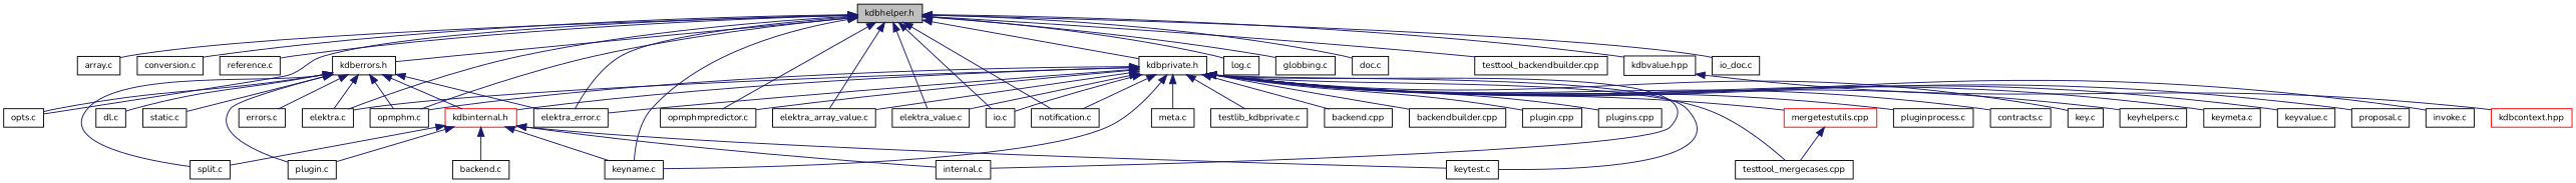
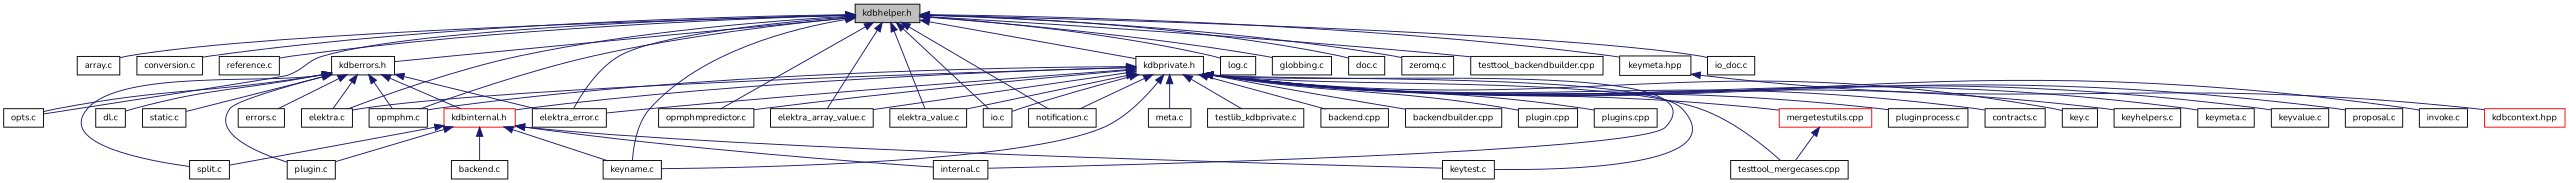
  digraph {
    fontname=Nunito
    node [color=black fillcolor=white fontname=Nunito fontsize=10 shape=record style=filled]
    edge [color=midnightblue dir=back fontname=Nunito fontsize=10 labelfontname=Helvetica labelfontsize=10 style=solid]
    n1 [fillcolor=grey75 fontcolor=black height=0.2 label="kdbhelper.h" width=0.4]
    n2 [height=0.2 label="array.c" width=0.4]
    n3 [height=0.2 label="conversion.c" width=0.4]
    n4 [height=0.2 label="reference.c" width=0.4]
    n5 [height=0.2 label="keyname.c" width=0.4]
    n6 [height=0.2 label="log.c" width=0.4]
    n7 [height=0.2 label="opmphm.c" width=0.4]
    n8 [height=0.2 label="opmphmpredictor.c" width=0.4]
    n9 [height=0.2 label="globbing.c" width=0.4]
    n10 [height=0.2 label="elektra.c" width=0.4]
    n11 [height=0.2 label="elektra_array_value.c" width=0.4]
    n12 [height=0.2 label="elektra_error.c" width=0.4]
    n13 [height=0.2 label="elektra_value.c" width=0.4]
    n14 [height=0.2 label="doc.c" width=0.4]
+   n15 [height=0.2 label="zeromq.c" width=0.4]
    n16 [height=0.2 label="io.c" width=0.4]
    n17 [height=0.2 label="notification.c" width=0.4]
    n18 [height=0.2 label="opts.c" width=0.4]
    n19 [height=0.2 label="testtool_backendbuilder.cpp" width=0.4]
    n20 [height=0.2 label="kdberrors.h" width=0.4]
    n21 [height=0.2 label="kdbprivate.h" width=0.4]
-   n22 [height=0.2 label="kdbvalue.hpp" width=0.4]
+   n22 [height=0.2 label="keymeta.hpp" width=0.4]
    n23 [height=0.2 label="io_doc.c" width=0.4]
    n24 [height=0.2 label="errors.c" width=0.4]
    n25 [height=0.2 label="plugin.c" width=0.4]
    n26 [height=0.2 label="split.c" width=0.4]
    n27 [height=0.2 label="dl.c" width=0.4]
    n28 [height=0.2 label="static.c" width=0.4]
    n29 [color=red height=0.2 label="kdbinternal.h" width=0.4]
    n30 [height=0.2 label="pluginprocess.c" width=0.4]
    n31 [height=0.2 label="internal.c" width=0.4]
    n32 [height=0.2 label="keytest.c" width=0.4]
    n33 [height=0.2 label="contracts.c" width=0.4]
    n34 [height=0.2 label="key.c" width=0.4]
    n35 [height=0.2 label="keyhelpers.c" width=0.4]
    n36 [height=0.2 label="keymeta.c" width=0.4]
    n37 [height=0.2 label="keyvalue.c" width=0.4]
    n38 [height=0.2 label="proposal.c" width=0.4]
    n39 [height=0.2 label="invoke.c" width=0.4]
    n40 [height=0.2 label="meta.c" width=0.4]
    n41 [height=0.2 label="testlib_kdbprivate.c" width=0.4]
    n42 [height=0.2 label="backend.cpp" width=0.4]
    n43 [height=0.2 label="backendbuilder.cpp" width=0.4]
    n44 [height=0.2 label="plugin.cpp" width=0.4]
    n45 [height=0.2 label="plugins.cpp" width=0.4]
    n46 [color=red height=0.2 label="mergetestutils.cpp" width=0.4]
    n47 [height=0.2 label="testtool_mergecases.cpp" width=0.4]
    n48 [color=red height=0.2 label="kdbcontext.hpp" width=0.4]
    n49 [height=0.2 label="backend.c" width=0.4]
    n1 -> n2
    n1 -> n3
    n1 -> n4
    n1 -> n5
    n1 -> n6
    n1 -> n7
    n1 -> n8
    n1 -> n9
    n1 -> n10
    n1 -> n11
    n1 -> n12
    n1 -> n13
    n1 -> n14
+   n1 -> n15
    n1 -> n16
    n1 -> n17
    n1 -> n18
    n1 -> n19
    n1 -> n20
    n1 -> n21
    n1 -> n22
    n1 -> n23
    n20 -> n7
    n20 -> n10
    n20 -> n12
    n20 -> n18
    n20 -> n24
    n20 -> n25
    n20 -> n26
    n20 -> n27
    n20 -> n28
    n20 -> n29
    n21 -> n5
    n21 -> n7
    n21 -> n8
    n21 -> n10
    n21 -> n11
    n21 -> n12
    n21 -> n13
    n21 -> n16
    n21 -> n17
    n21 -> n29
    n21 -> n30
    n21 -> n31
    n21 -> n32
    n21 -> n33
    n21 -> n34
    n21 -> n35
    n21 -> n36
    n21 -> n37
    n21 -> n38
    n21 -> n39
    n21 -> n40
    n21 -> n41
    n21 -> n42
    n21 -> n43
    n21 -> n44
    n21 -> n45
    n21 -> n46
    n21 -> n47
    n22 -> n48
    n29 -> n5
    n29 -> n25
    n29 -> n26
    n29 -> n31
    n29 -> n32
    n29 -> n49
    n46 -> n47
  }
